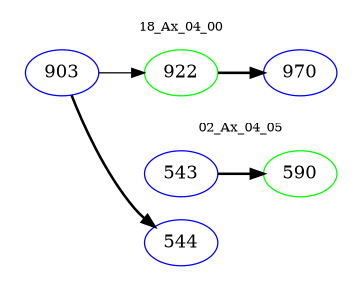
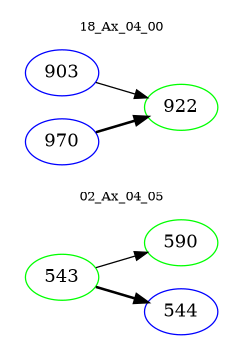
  digraph {
    rankdir=LR
    node [color=green]
    edge [color=black style=bold]
-   n1 [color=blue label=543]
+   n1 [label=543]
    n2 [color=blue label=544]
    n3 [label=590]
    n4 [label=922]
    n5 [color=blue label=903]
    n6 [color=blue label=970]
    subgraph cluster_1 {
      color=white
      fontsize=10
      label="02_Ax_04_05"
      n1
      n2
      n3
    }
    subgraph cluster_2 {
      color=white
      fontsize=10
      label="18_Ax_04_00"
      n4
      n5
      n6
    }
-   n5 -> n2
-   n1 -> n3
-   n4 -> n6
+   n1 -> n2
+   n1 -> n3 [style=solid]
+   n6 -> n4
    n5 -> n4 [style=solid]
  }
